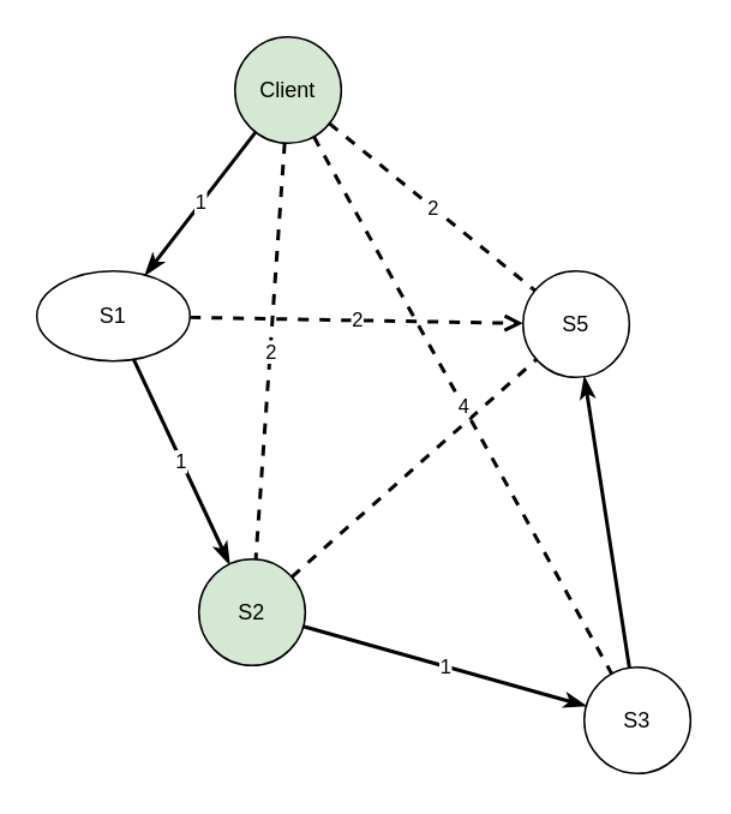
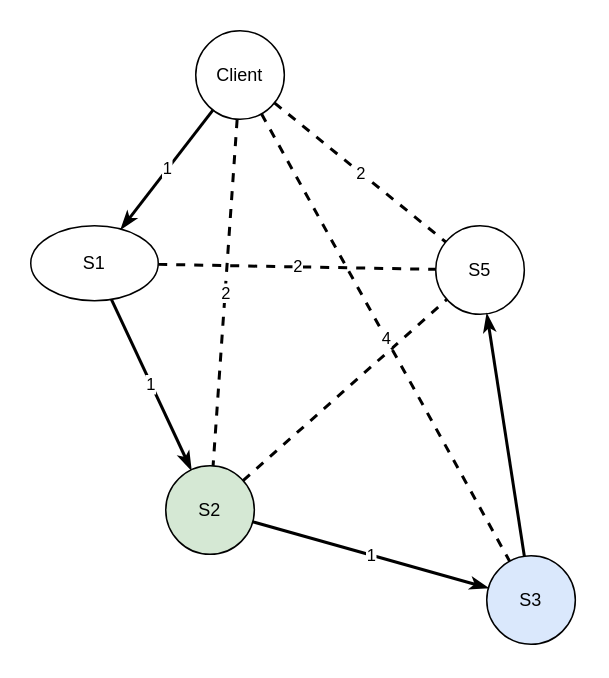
  <mxCell id="0" />
  <mxCell id="1" parent="0" />
  <mxCell id="2" value="S5" style="ellipse;whiteSpace=wrap;html=1;aspect=fixed;" parent="1" vertex="1"><mxGeometry x="290" y="150" width="59.055" height="59.05" as="geometry" /></mxCell>
- <mxCell id="3" value="2" style="rounded=0;orthogonalLoop=1;jettySize=auto;html=1;endArrow=open;endFill=0;strokeWidth=2;dashed=1;" parent="1" source="5" target="2" edge="1"><mxGeometry relative="1" as="geometry" /></mxCell>
+ <mxCell id="3" value="2" style="rounded=0;orthogonalLoop=1;jettySize=auto;html=1;endArrow=none;endFill=0;strokeWidth=2;dashed=1;" parent="1" source="5" target="2" edge="1"><mxGeometry relative="1" as="geometry" /></mxCell>
  <mxCell id="4" value="1" style="shape=connector;rounded=0;orthogonalLoop=1;jettySize=auto;html=1;labelBackgroundColor=default;strokeColor=default;strokeWidth=2;fontFamily=Helvetica;fontSize=11;fontColor=default;endArrow=classicThin;endFill=1;" parent="1" source="5" target="8" edge="1"><mxGeometry relative="1" as="geometry" /></mxCell>
  <mxCell id="5" value="S1" style="ellipse;whiteSpace=wrap;html=1;aspect=fixed;" parent="1" vertex="1"><mxGeometry x="20" y="150" width="85" height="50" as="geometry" /></mxCell>
  <mxCell id="6" value="1" style="shape=connector;rounded=0;orthogonalLoop=1;jettySize=auto;html=1;labelBackgroundColor=default;strokeColor=default;strokeWidth=2;fontFamily=Helvetica;fontSize=11;fontColor=default;endArrow=classicThin;endFill=1;" parent="1" source="8" target="10" edge="1"><mxGeometry relative="1" as="geometry" /></mxCell>
  <mxCell id="7" style="shape=connector;rounded=0;orthogonalLoop=1;jettySize=auto;html=1;labelBackgroundColor=default;strokeColor=default;strokeWidth=2;fontFamily=Helvetica;fontSize=11;fontColor=default;endArrow=none;endFill=0;dashed=1;" parent="1" source="8" target="2" edge="1"><mxGeometry relative="1" as="geometry" /></mxCell>
  <mxCell id="8" value="S2" style="ellipse;whiteSpace=wrap;html=1;aspect=fixed;fillColor=#d5e8d4;" parent="1" vertex="1"><mxGeometry x="110" y="310" width="59.055" height="59.05" as="geometry" /></mxCell>
  <mxCell id="9" style="shape=connector;rounded=0;orthogonalLoop=1;jettySize=auto;html=1;labelBackgroundColor=default;strokeColor=default;strokeWidth=2;fontFamily=Helvetica;fontSize=11;fontColor=default;endArrow=classicThin;endFill=1;" parent="1" source="10" target="2" edge="1"><mxGeometry relative="1" as="geometry" /></mxCell>
- <mxCell id="10" value="S3" style="ellipse;whiteSpace=wrap;html=1;aspect=fixed;" parent="1" vertex="1"><mxGeometry x="324" y="370" width="59.055" height="59.05" as="geometry" /></mxCell>
+ <mxCell id="10" value="S3" style="ellipse;whiteSpace=wrap;html=1;aspect=fixed;fillColor=#dae8fc;" parent="1" vertex="1"><mxGeometry x="324" y="370" width="59.055" height="59.05" as="geometry" /></mxCell>
  <mxCell id="11" value="1" style="shape=connector;rounded=0;orthogonalLoop=1;jettySize=auto;html=1;labelBackgroundColor=default;strokeColor=default;strokeWidth=2;fontFamily=Helvetica;fontSize=11;fontColor=default;endArrow=classicThin;endFill=1;" parent="1" source="15" target="5" edge="1"><mxGeometry relative="1" as="geometry" /></mxCell>
  <mxCell id="12" value="2" style="shape=connector;rounded=0;orthogonalLoop=1;jettySize=auto;html=1;labelBackgroundColor=default;strokeColor=default;strokeWidth=2;fontFamily=Helvetica;fontSize=11;fontColor=default;endArrow=none;endFill=0;dashed=1;" parent="1" source="15" target="2" edge="1"><mxGeometry relative="1" as="geometry" /></mxCell>
  <mxCell id="13" value="2" style="shape=connector;rounded=0;orthogonalLoop=1;jettySize=auto;html=1;labelBackgroundColor=default;strokeColor=default;strokeWidth=2;fontFamily=Helvetica;fontSize=11;fontColor=default;endArrow=none;endFill=0;dashed=1;" parent="1" source="15" target="8" edge="1"><mxGeometry relative="1" as="geometry" /></mxCell>
  <mxCell id="14" value="4" style="shape=connector;rounded=0;orthogonalLoop=1;jettySize=auto;html=1;labelBackgroundColor=default;strokeColor=default;strokeWidth=2;fontFamily=Helvetica;fontSize=11;fontColor=default;endArrow=none;endFill=0;dashed=1;" parent="1" source="15" target="10" edge="1"><mxGeometry relative="1" as="geometry" /></mxCell>
- <mxCell id="15" value="Client" style="ellipse;whiteSpace=wrap;html=1;aspect=fixed;fillColor=#d5e8d4;" parent="1" vertex="1"><mxGeometry x="130" y="20" width="59.055" height="59.05" as="geometry" /></mxCell>
+ <mxCell id="15" value="Client" style="ellipse;whiteSpace=wrap;html=1;aspect=fixed;" parent="1" vertex="1"><mxGeometry x="130" y="20" width="59.055" height="59.05" as="geometry" /></mxCell>
